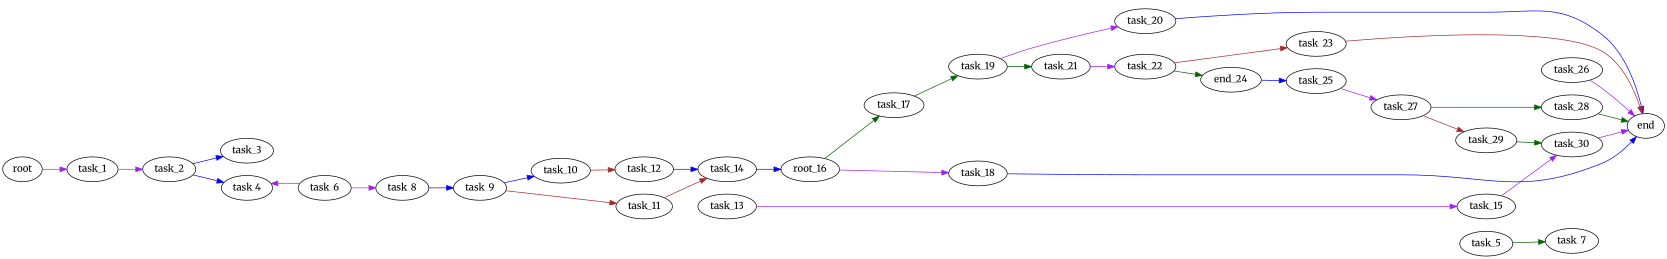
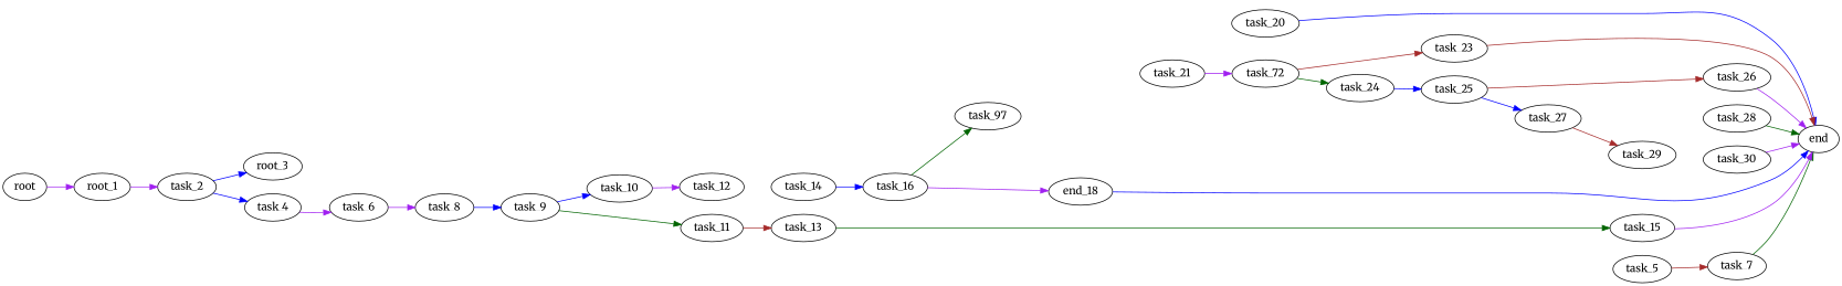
  digraph {
    fontname=Merriweather
    rankdir=LR
    node [fontname=Merriweather]
    edge [color=purple fontname=Merriweather]
    root
-   task_1
+   task_1 [label=root_1]
    task_2
-   task_3
+   task_3 [label=root_3]
    task_4
    task_6
    task_5
    task_7
    task_8
    end
    task_9
    task_10
    task_11
    task_12
    task_13
    task_14
    task_15
-   task_16 [label=root_16]
-   task_17
-   task_18
-   task_19
+   task_16
+   task_17 [label=task_97]
+   task_18 [label=end_18]
    task_20
    task_21
-   task_22
+   task_22 [label=task_72]
    task_23
-   task_24 [label=end_24]
+   task_24
    task_25
    task_26
    task_27
    task_28
    task_29
    task_30
    root -> task_1
    task_1 -> task_2
    task_2 -> task_3 [color=blue]
    task_2 -> task_4 [color=blue]
-   task_6 -> task_4
+   task_4 -> task_6
    task_6 -> task_8
-   task_5 -> task_7 [color=darkgreen]
+   task_5 -> task_7 [color=brown]
+   task_7 -> end [color=darkgreen]
    task_8 -> task_9 [color=blue]
    task_9 -> task_10 [color=blue]
-   task_9 -> task_11 [color=brown]
-   task_10 -> task_12 [color=brown]
-   task_11 -> task_14 [color=brown]
-   task_12 -> task_14 [color=blue]
-   task_13 -> task_15
+   task_9 -> task_11 [color=darkgreen]
+   task_10 -> task_12
+   task_11 -> task_13 [color=brown]
+   task_13 -> task_15 [color=darkgreen]
    task_14 -> task_16 [color=blue]
-   task_15 -> task_30
+   task_15 -> end
    task_16 -> task_17 [color=darkgreen]
    task_16 -> task_18
-   task_17 -> task_19 [color=darkgreen]
    task_18 -> end [color=blue]
-   task_19 -> task_20
-   task_19 -> task_21 [color=darkgreen]
    task_20 -> end [color=blue]
    task_21 -> task_22
    task_22 -> task_23 [color=brown]
    task_22 -> task_24 [color=darkgreen]
    task_23 -> end [color=brown]
    task_24 -> task_25 [color=blue]
-   task_25 -> task_27
+   task_25 -> task_26 [color=brown]
+   task_25 -> task_27 [color=blue]
    task_26 -> end
-   task_27 -> task_28 [color=darkgreen]
    task_27 -> task_29 [color=brown]
    task_28 -> end [color=darkgreen]
-   task_29 -> task_30 [color=darkgreen]
    task_30 -> end
  }
